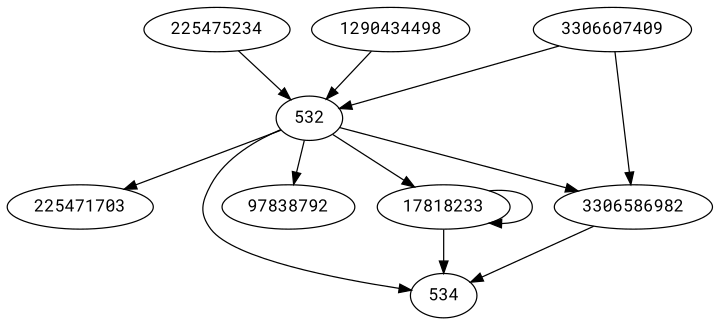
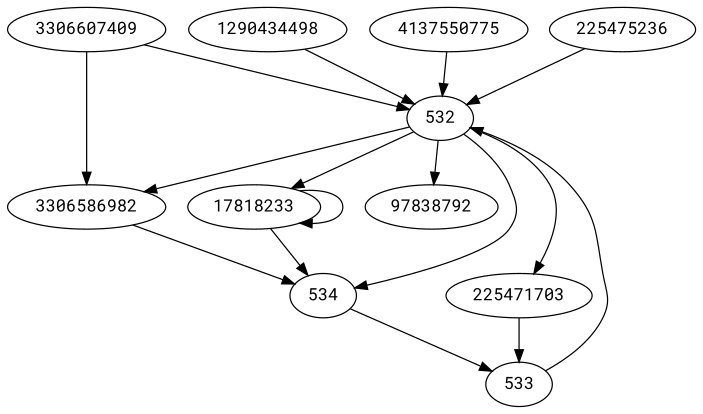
  digraph {
    fontname="Roboto Mono"
    node [fontname="Roboto Mono"]
    edge [fontname="Roboto Mono"]
-   225475234
+   225475234 [label=225475236]
    532
    225471703
    3306586982
    534
    97838792
    n7 [label=17818233]
+   533
    1290434498
    3306607409
+   4137550775
    225475234 -> 532
    532 -> 225471703
    532 -> 3306586982
    532 -> 534
    532 -> 97838792
    532 -> n7
+   225471703 -> 533
    3306586982 -> 534
+   534 -> 533
    n7 -> 534
    n7 -> n7
+   533 -> 532
    1290434498 -> 532
    3306607409 -> 532
    3306607409 -> 3306586982
+   4137550775 -> 532
  }
